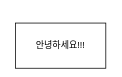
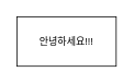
  <mxCell id="0" />
  <mxCell id="1" parent="0" />
- <mxCell id="2" value="안녕하세요!!!" style="rounded=0;whiteSpace=wrap;html=1;" vertex="1" parent="1"><mxGeometry x="20" y="30" width="120" height="60" as="geometry" /></mxCell>
+ <mxCell id="2" value="안녕하세요!!!" style="rounded=0;whiteSpace=wrap;html=1;" vertex="1" parent="1"><mxGeometry x="20" y="20" width="120" height="60" as="geometry" /></mxCell>
